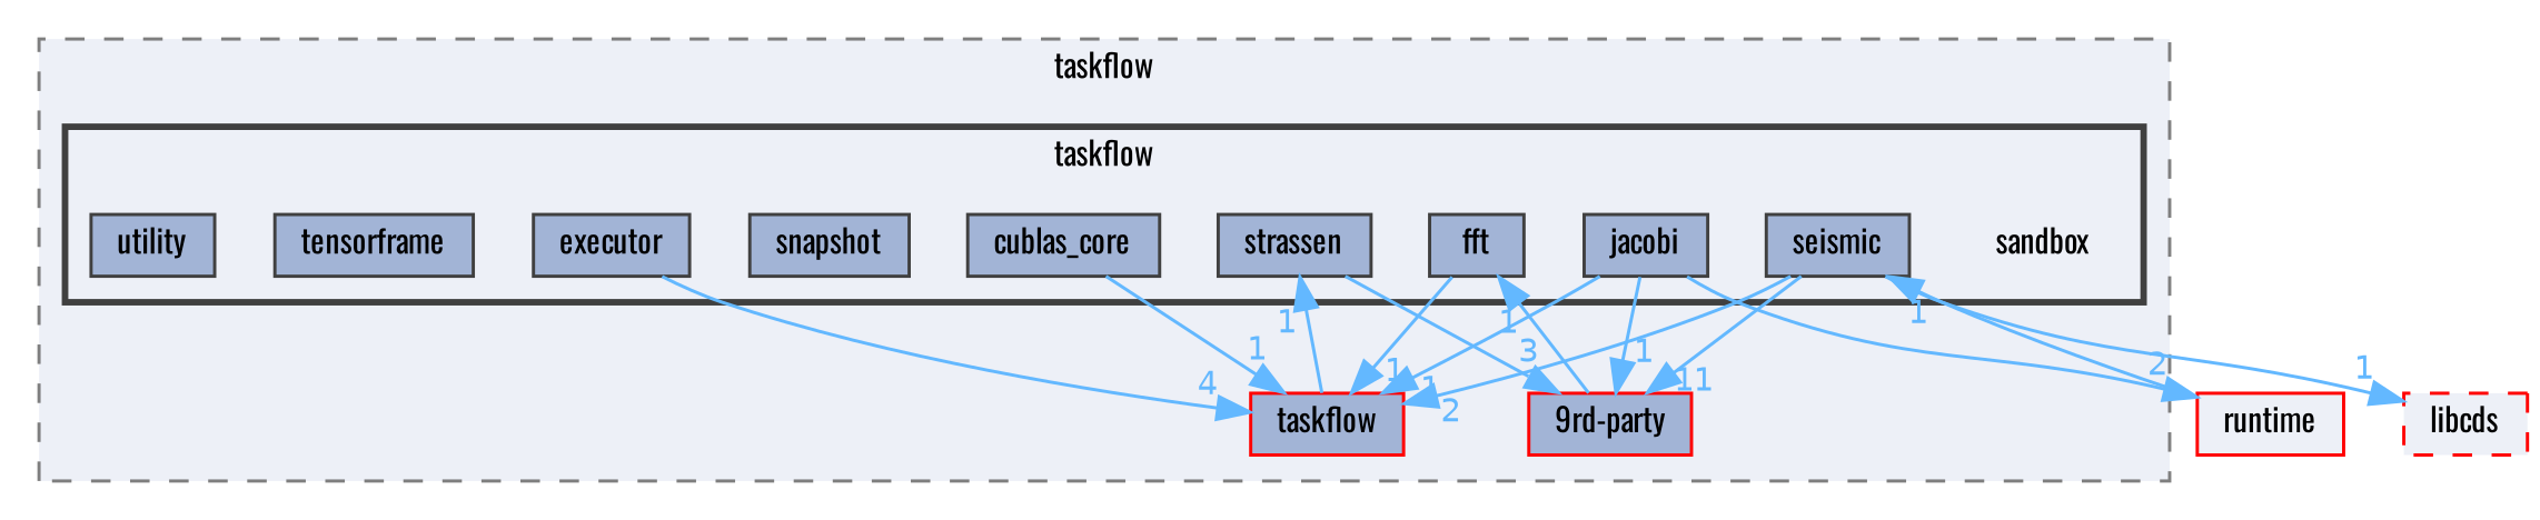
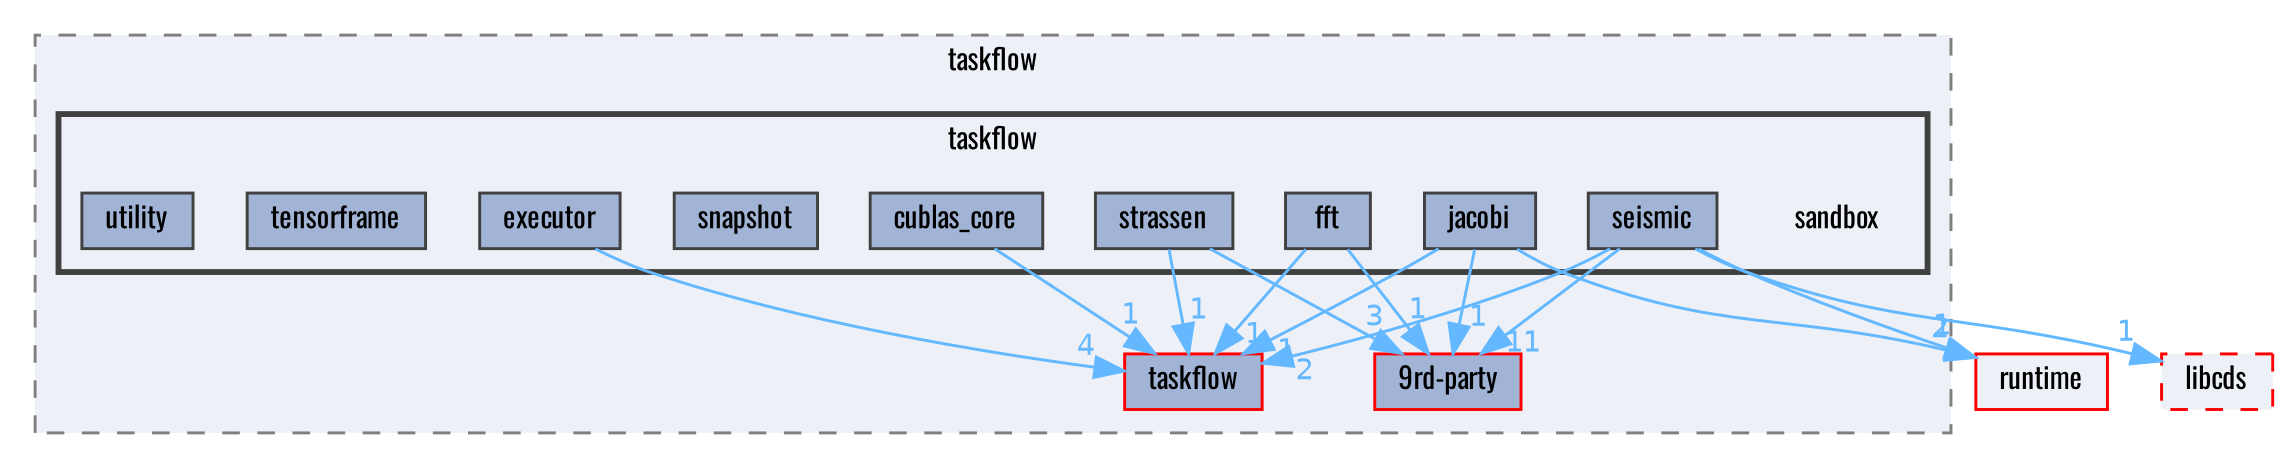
  digraph {
    compound=true
    fontname=Oswald
    node [fontname=Oswald fontsize=10 shape=box color=grey25 fillcolor="#a2b4d6" style=filled]
    edge [color=steelblue1 fontcolor=steelblue1 fontname=Oswald fontsize=10 headlabel=1 labeldistance=1.5 labelfontname=Helvetica labelfontsize=10]
    n1 [height=0.2 label=sandbox shape=plaintext width=0.4 color="" fillcolor="" style=""]
    n2 [height=0.2 label=cublas_core width=0.4]
    n3 [height=0.2 label=executor width=0.4]
    n4 [height=0.2 label=fft width=0.4]
    n5 [height=0.2 label=jacobi width=0.4]
    n6 [height=0.2 label=seismic width=0.4]
    n7 [height=0.2 label=snapshot width=0.4]
    n8 [height=0.2 label=strassen width=0.4]
    n9 [height=0.2 label=tensorframe width=0.4]
    n10 [height=0.2 label=utility width=0.4]
    n11 [color=red height=0.2 label=taskflow width=0.4]
    n12 [color=red height=0.2 label="9rd-party" width=0.4]
    n13 [color=red fillcolor="#edf0f7" height=0.2 label=runtime width=0.4]
    n14 [color=red fillcolor="#edf0f7" height=0.2 label=libcds style="filled,dashed" width=0.4]
    subgraph cluster_1 {
      bgcolor="#edf0f7"
      fontsize=10
      label=taskflow
      pencolor=grey50
      style="filled,dashed"
      n11
      n12
      subgraph cluster_2 {
        bgcolor="#edf0f7"
        fontsize=10
        label=taskflow
        pencolor=grey25
        style="filled,bold"
        n1
        n2
        n3
        n4
        n5
        n6
        n7
        n8
        n9
        n10
      }
    }
    n2 -> n11
    n3 -> n11 [headlabel=4]
    n4 -> n11
-   n12 -> n4
+   n4 -> n12
    n5 -> n11
    n5 -> n12
    n5 -> n13 [headlabel=2]
    n6 -> n11 [headlabel=2]
    n6 -> n12 [headlabel=11]
-   n13 -> n6
+   n6 -> n13
    n6 -> n14
-   n11 -> n8
+   n8 -> n11
    n8 -> n12 [headlabel=3]
  }
